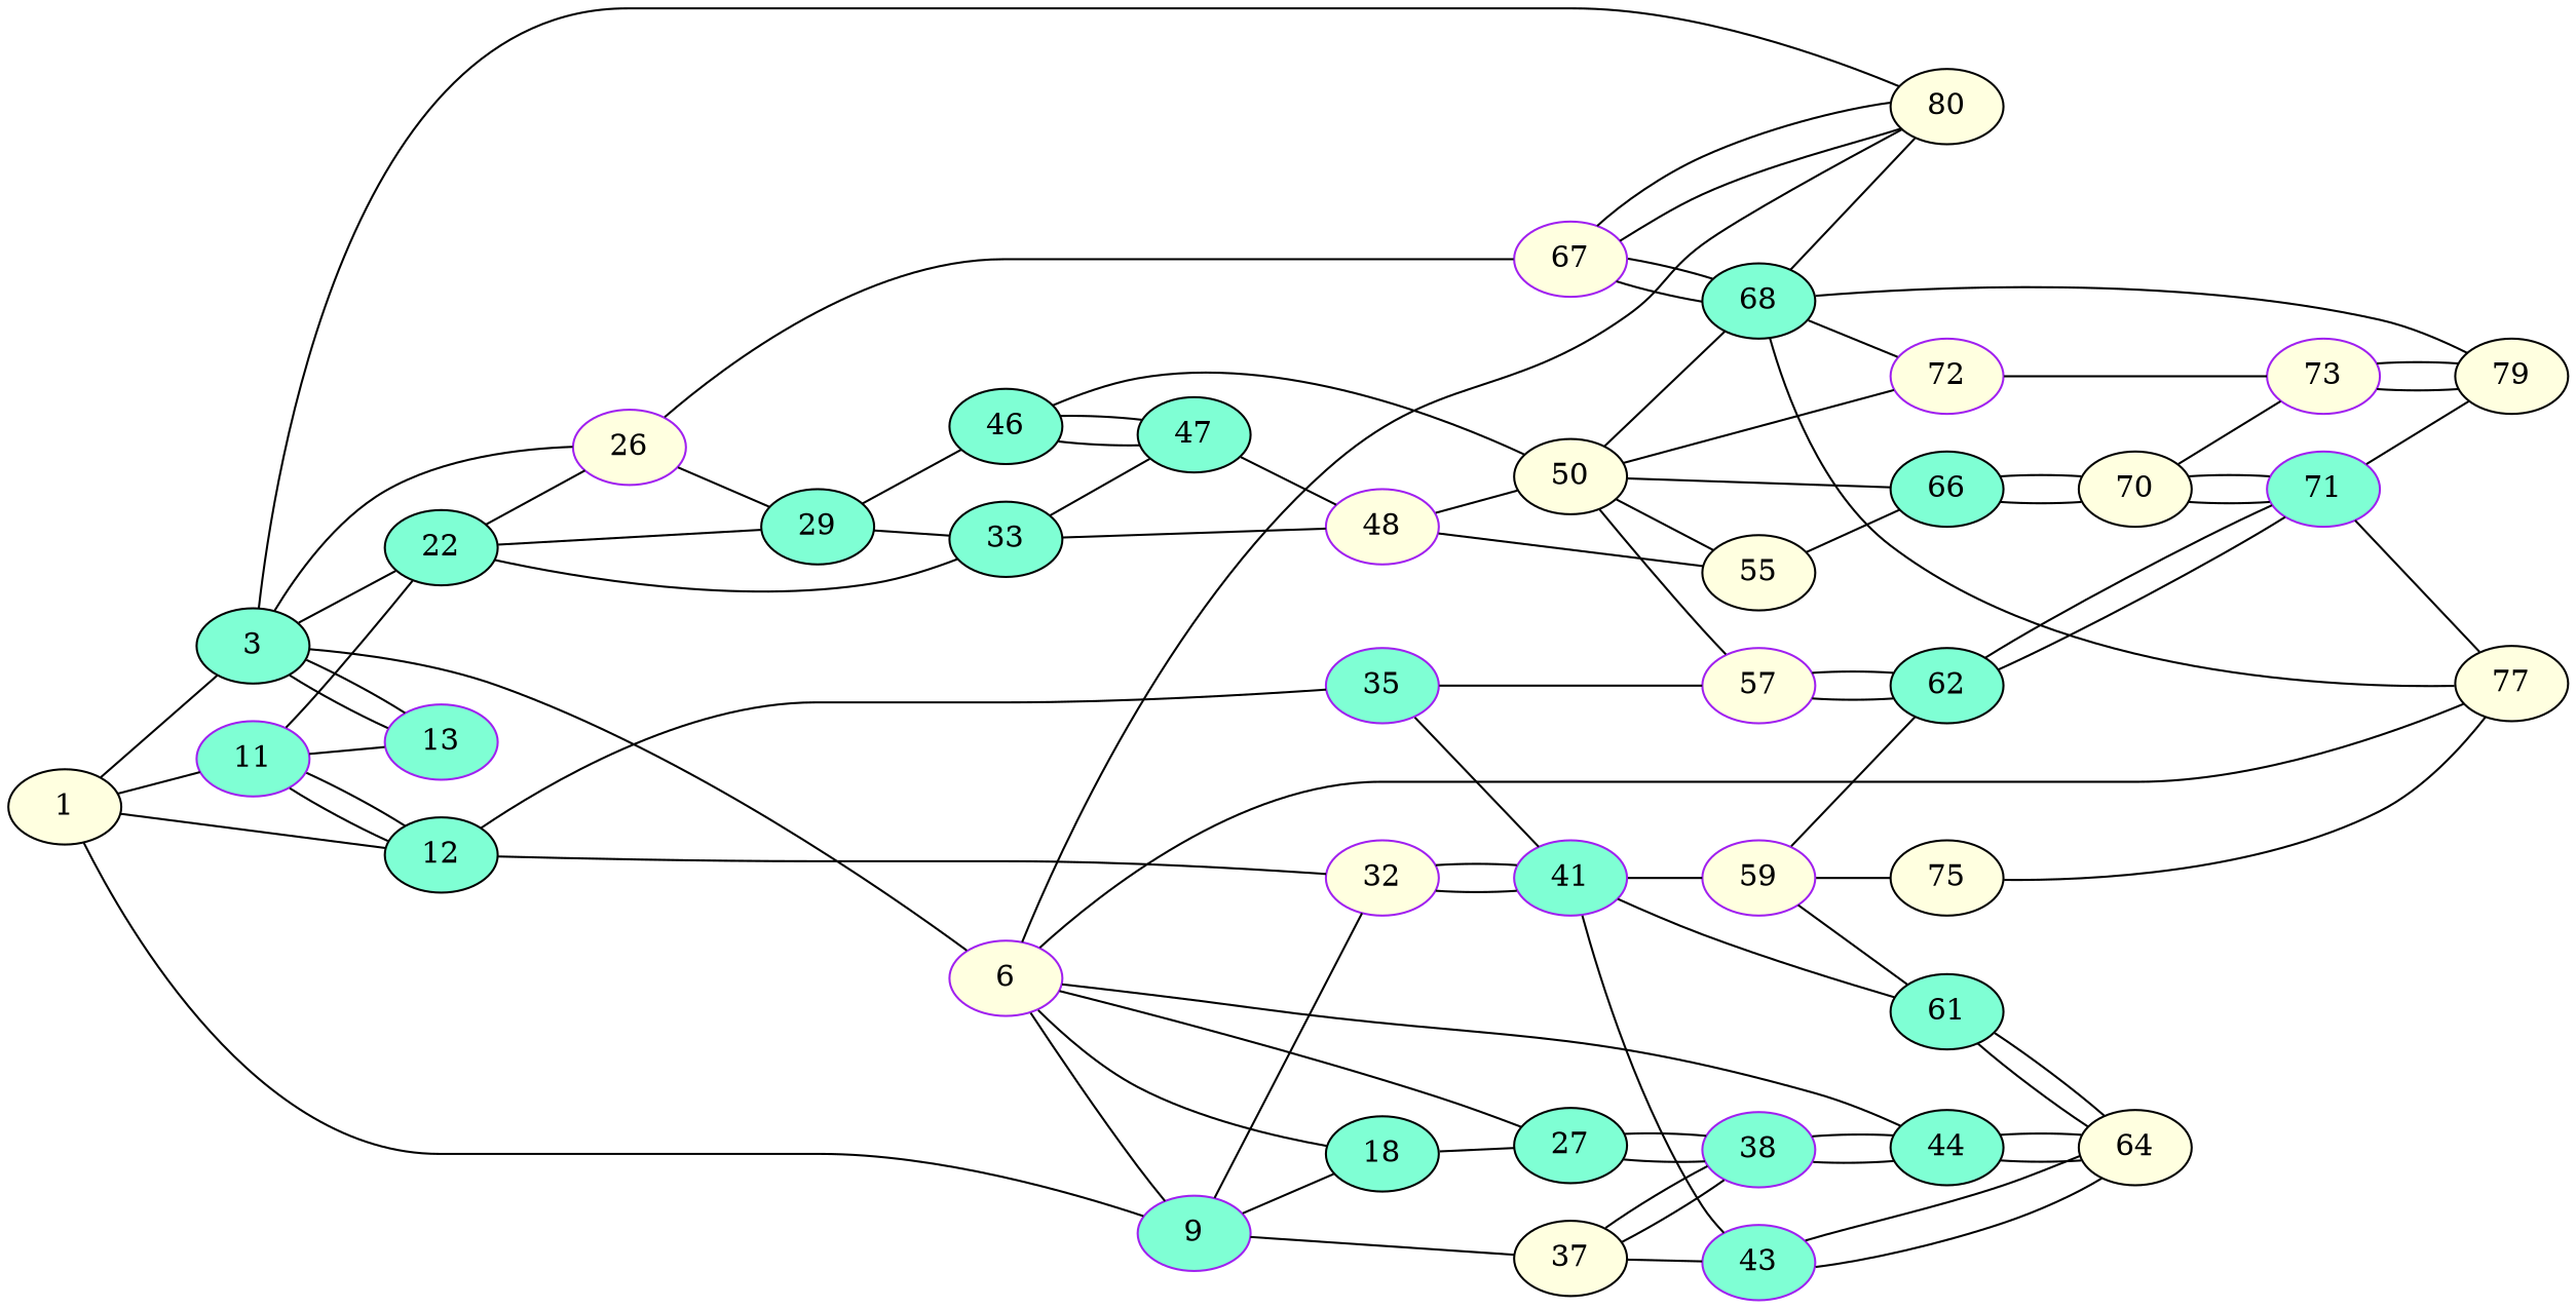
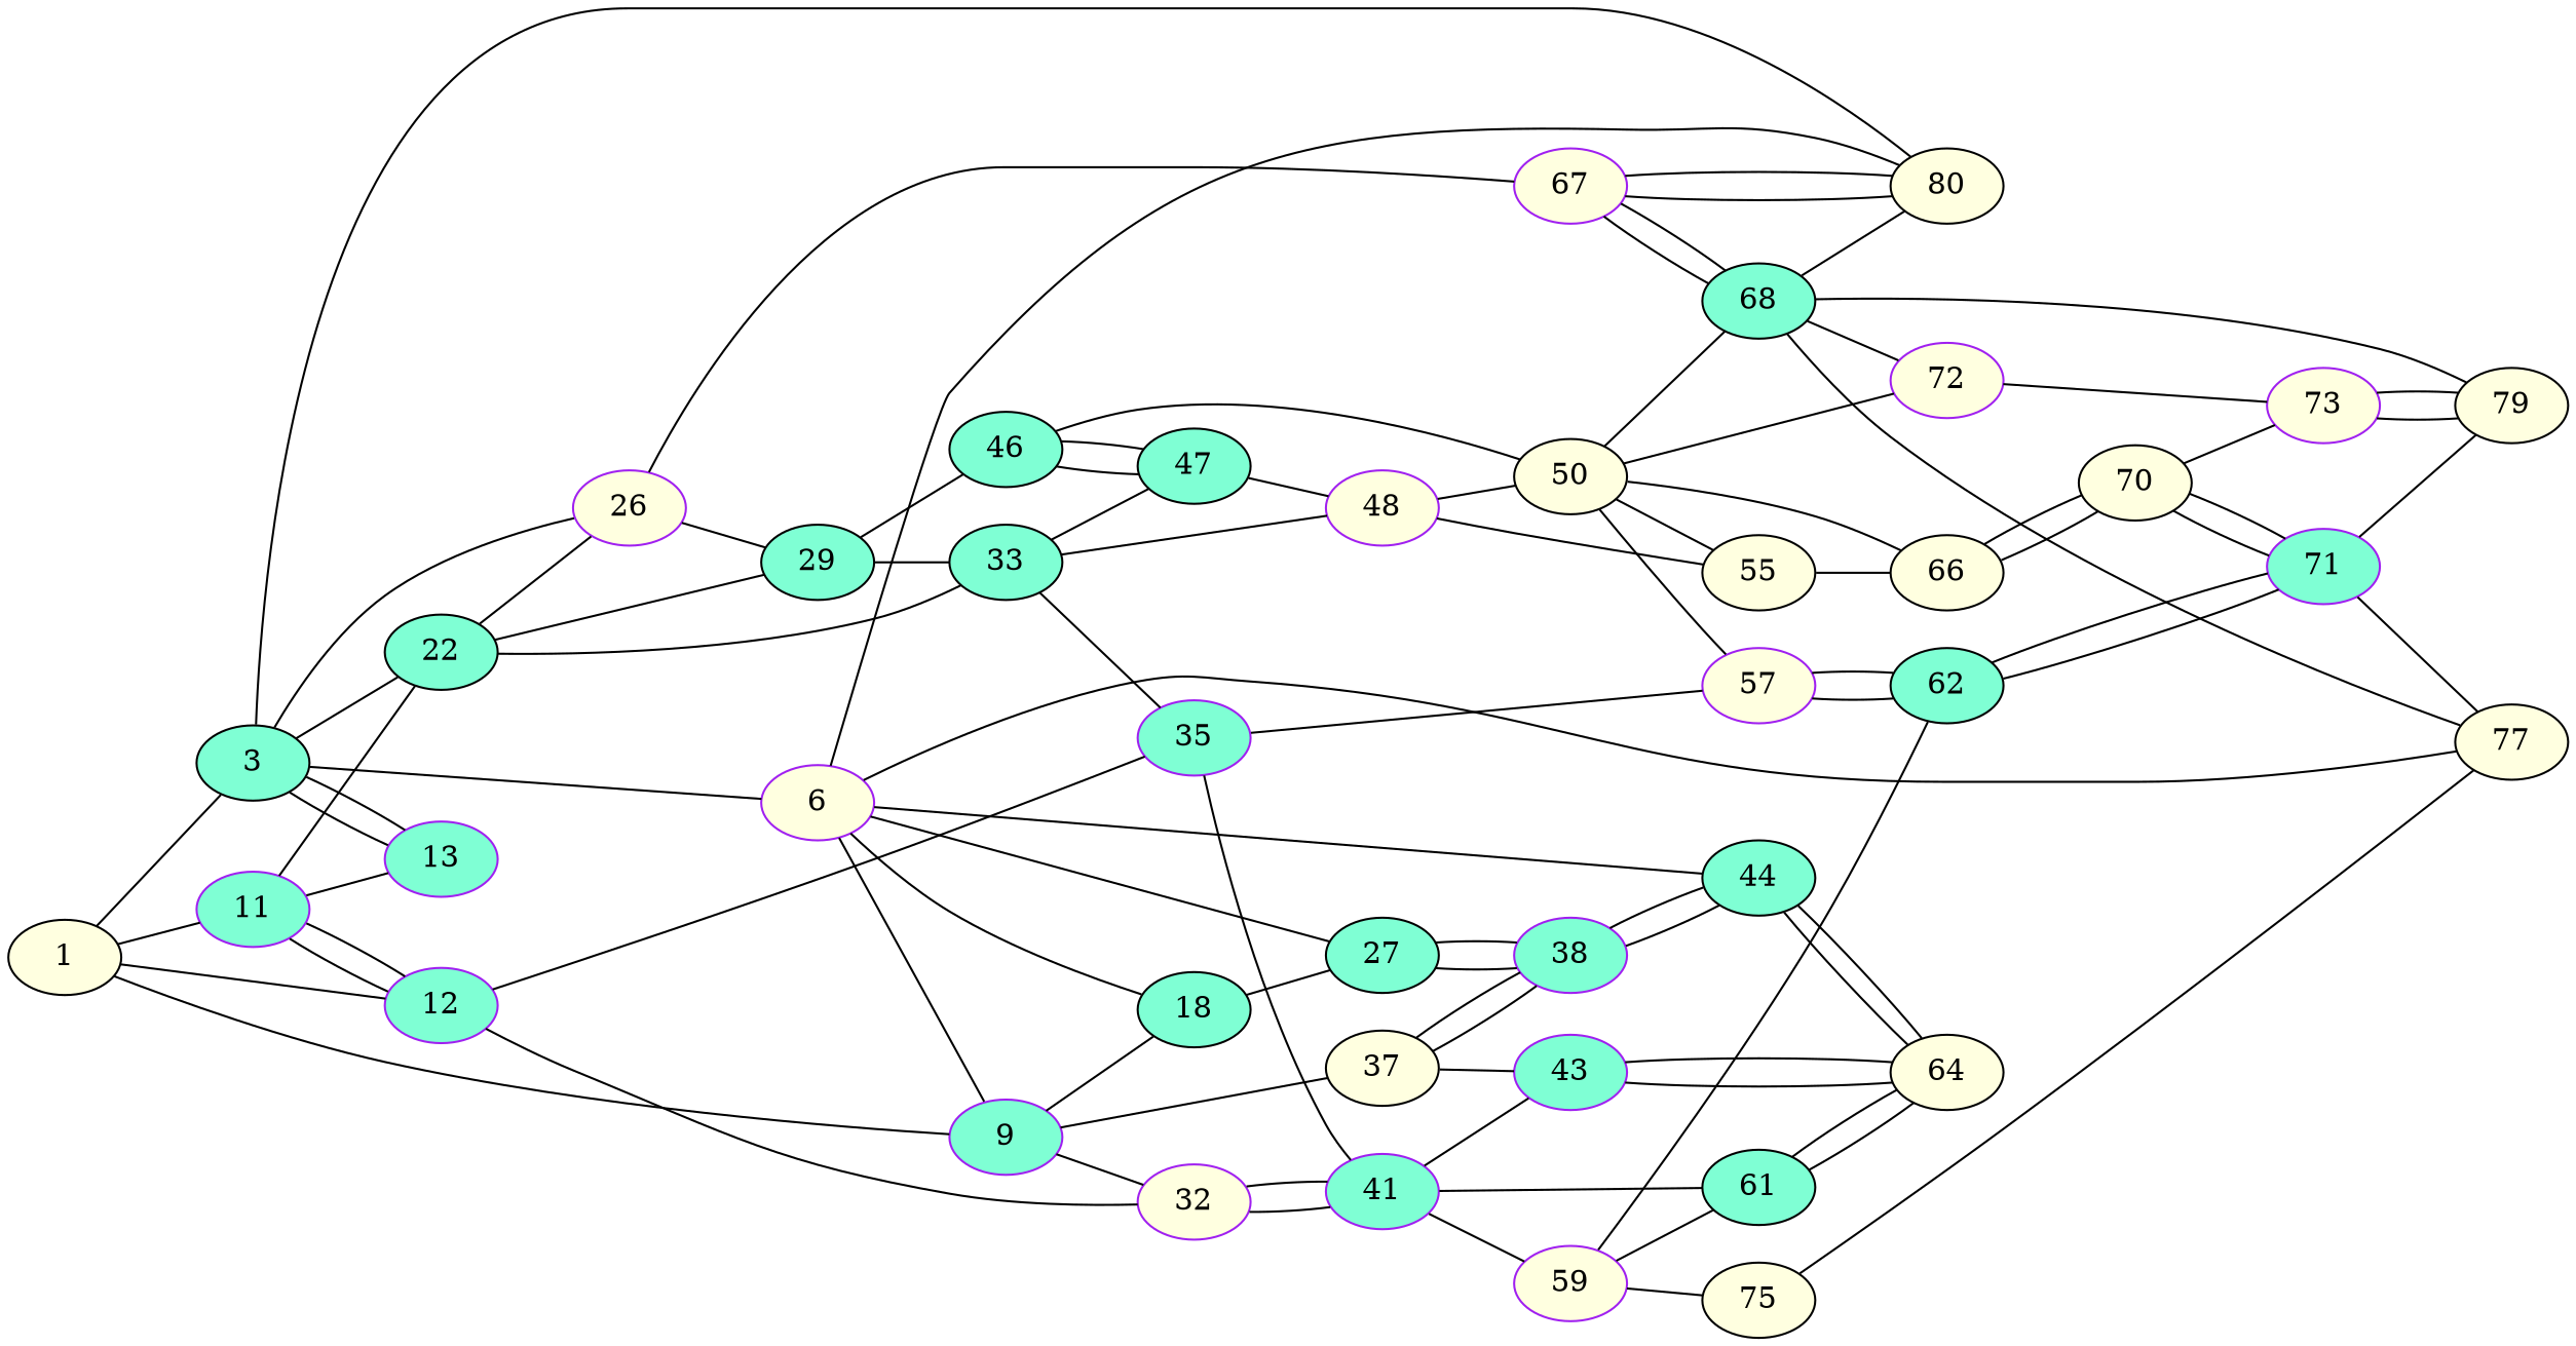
  graph {
    rankdir=LR
    node [color=black fillcolor=aquamarine style=filled]
    1 [fillcolor=lightyellow super="+8+2"]
    3 [super="+4"]
    9 [color=purple super="+19"]
    11 [color=purple super="+14"]
-   12 [super="+31"]
+   12 [color=purple super="+31"]
    6 [color=purple fillcolor=lightyellow super="+45+7+17"]
    13 [color=purple]
    22 [super="+25+23"]
    26 [color=purple fillcolor=lightyellow super="+28"]
    80 [fillcolor=lightyellow]
    18 [super="+21"]
    32 [color=purple fillcolor=lightyellow]
    37 [fillcolor=lightyellow]
    35 [color=purple super="+53"]
    27
    44
    77 [fillcolor=lightyellow super="+78"]
    29 [super="+30+40"]
    33 [super="+36+34"]
    67 [color=purple fillcolor=lightyellow]
    38 [color=purple]
    64 [fillcolor=lightyellow]
    41 [color=purple super="+42+54"]
    43 [color=purple]
    57 [color=purple fillcolor=lightyellow]
    46
    47
    48 [color=purple fillcolor=lightyellow super="+49"]
    68 [super="+74"]
    50 [fillcolor=lightyellow super="+51+65"]
    59 [color=purple fillcolor=lightyellow super="+63+60"]
    61
    55 [fillcolor=lightyellow super="+56"]
    62
    75 [fillcolor=lightyellow]
-   66
+   66 [fillcolor=lightyellow]
    72 [color=purple fillcolor=lightyellow]
    70 [fillcolor=lightyellow]
    79 [fillcolor=lightyellow]
    73 [color=purple fillcolor=lightyellow]
    71 [color=purple super="+76"]
    1 -- 3
    1 -- 9
    1 -- 11
    1 -- 12
    3 -- 6
    3 -- 13 [weight=2]
    3 -- 13
    3 -- 22
    3 -- 26 [weight=2]
    3 -- 80
    9 -- 18
    9 -- 32
    9 -- 37
    11 -- 12
    11 -- 12
    11 -- 13
    11 -- 22
    12 -- 32
    12 -- 35
    6 -- 9
    6 -- 80
    6 -- 18
    6 -- 27
    6 -- 44
    6 -- 77
    22 -- 26
    22 -- 29 [weight=2]
    22 -- 33
    26 -- 29
    26 -- 67
    18 -- 27
    32 -- 41
    32 -- 41
    37 -- 38
    37 -- 38
    37 -- 43
    35 -- 41
    35 -- 57
    27 -- 38
    27 -- 38
    44 -- 64
    44 -- 64
    29 -- 33
    29 -- 46
+   33 -- 35
    33 -- 47
    33 -- 48
    67 -- 80
    67 -- 80
    67 -- 68
    67 -- 68
    38 -- 44
    38 -- 44
    41 -- 43
    41 -- 59
    41 -- 61
    43 -- 64
    43 -- 64
    57 -- 62
    57 -- 62
    46 -- 47
    46 -- 47
    46 -- 50
    47 -- 48
    48 -- 50
    48 -- 55
    68 -- 80
    68 -- 77
    68 -- 72
    68 -- 79
    50 -- 57
    50 -- 68
    50 -- 55 [weight=2]
    50 -- 66
    50 -- 72
    59 -- 61
    59 -- 62
    59 -- 75 [weight=2]
    61 -- 64
    61 -- 64
    55 -- 66
    62 -- 71
    62 -- 71
    75 -- 77
    66 -- 70
    66 -- 70
    72 -- 73
    70 -- 73
    70 -- 71
    70 -- 71
    73 -- 79
    73 -- 79
    71 -- 77
    71 -- 79
  }
